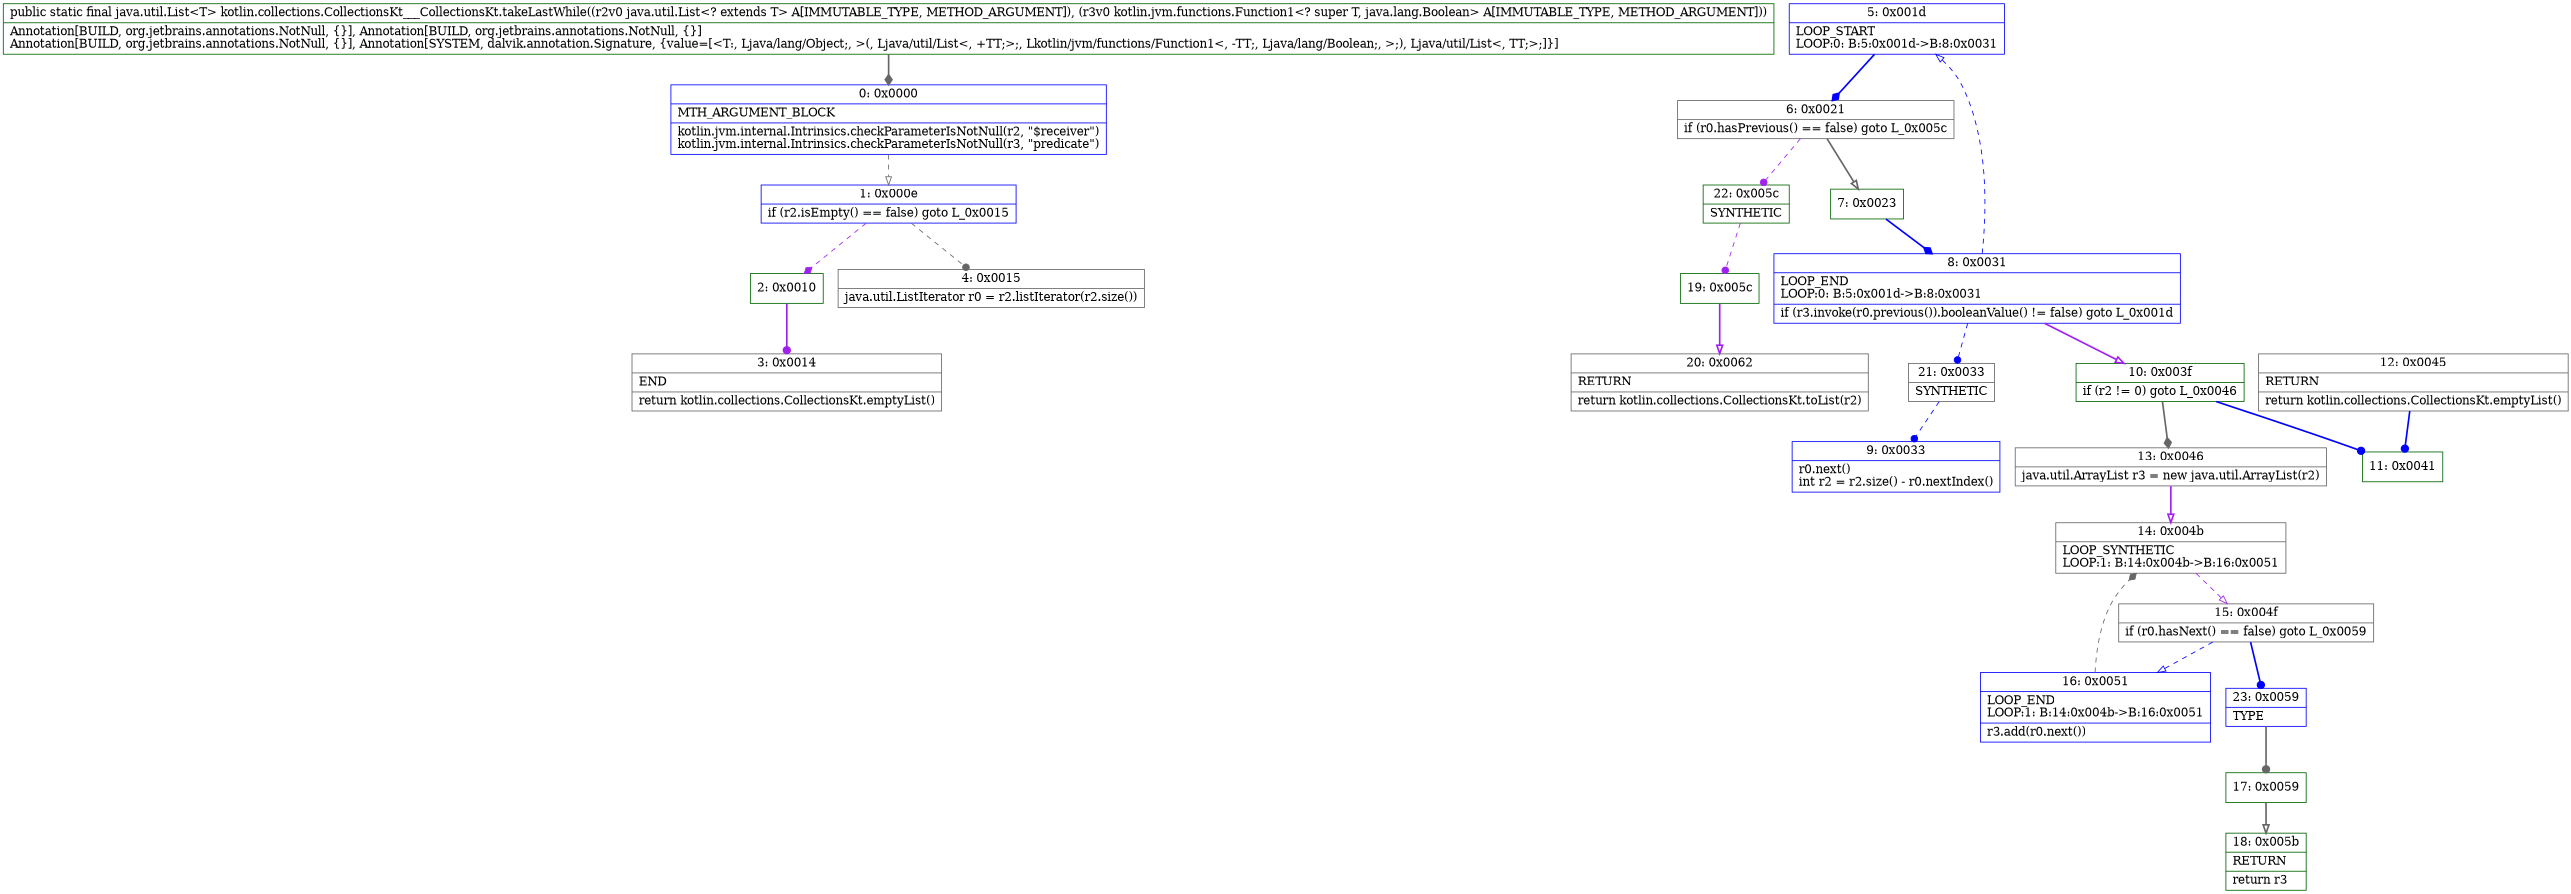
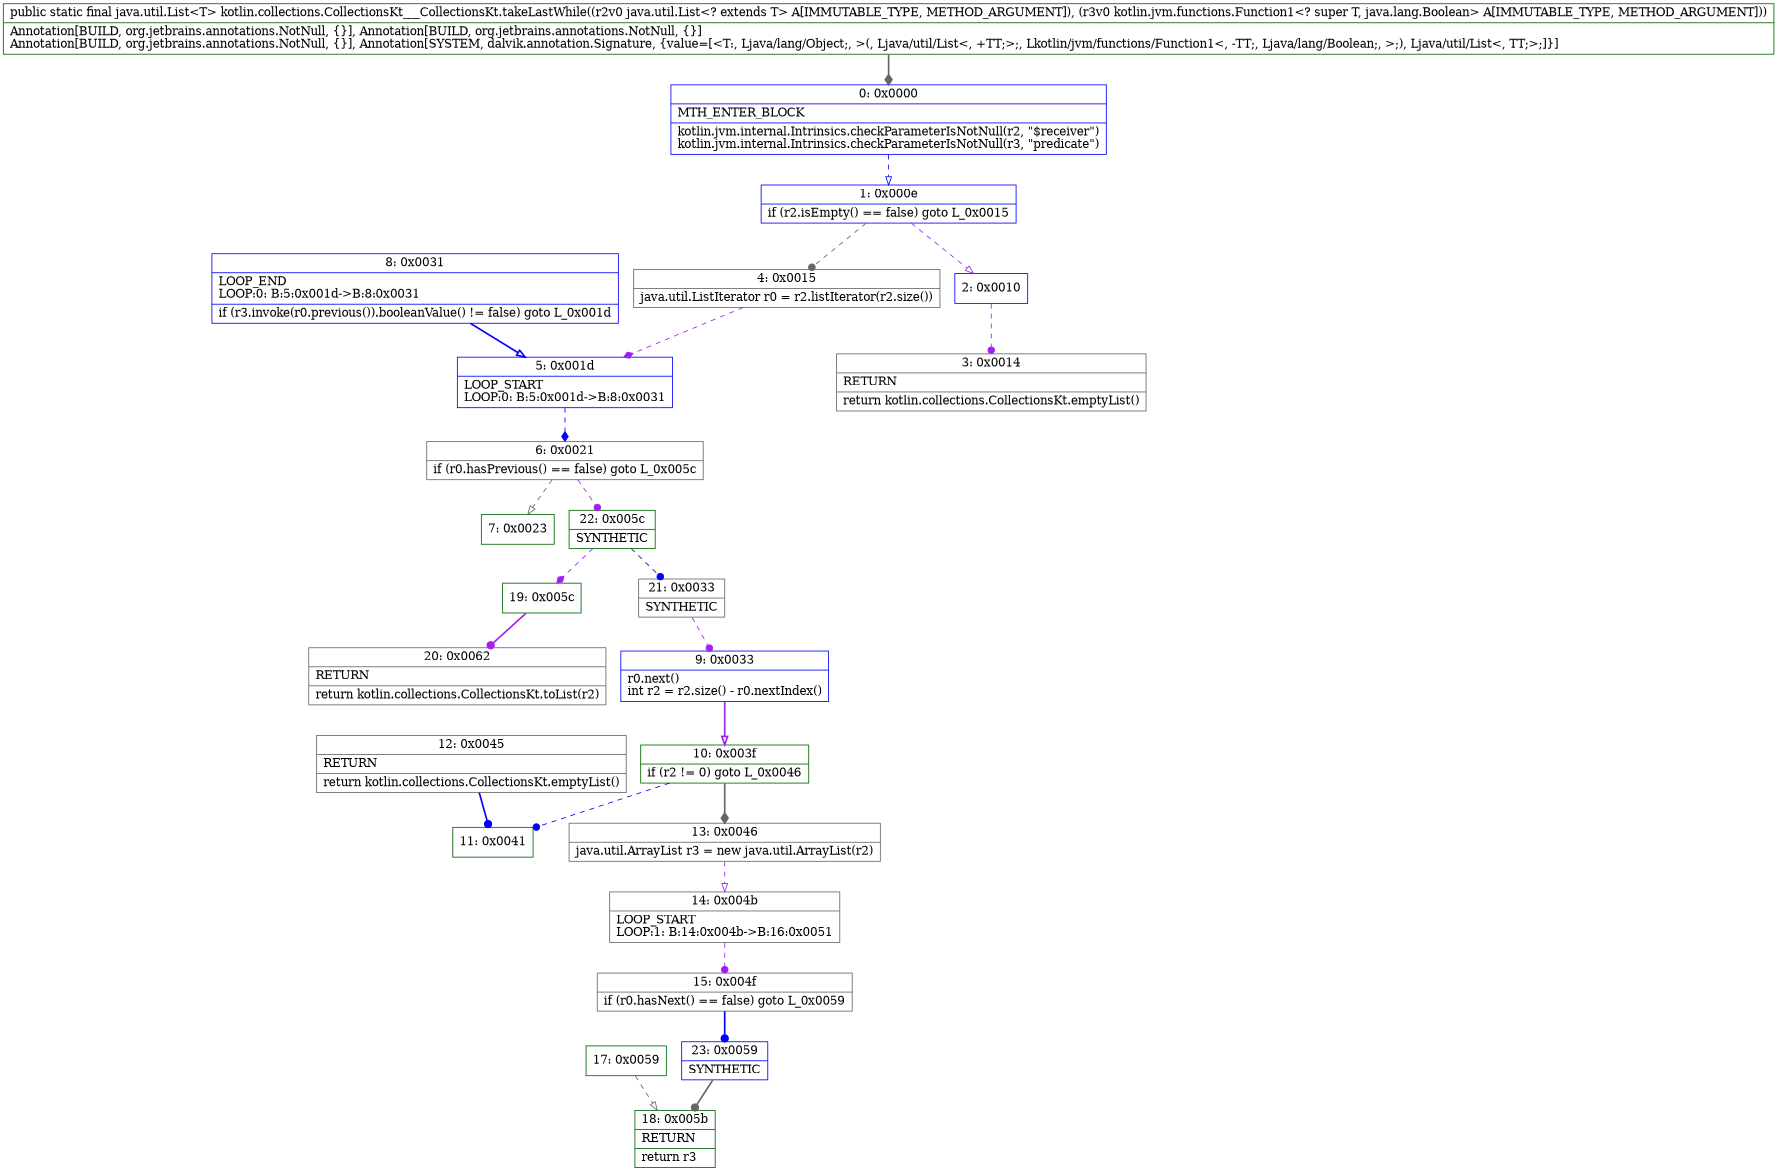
  digraph {
    node [color=gray40 shape=record]
    edge [arrowhead=onormal color=purple style=bold]
-   n1 [color=blue label="{0\:\ 0x0000|MTH_ARGUMENT_BLOCK\l|kotlin.jvm.internal.Intrinsics.checkParameterIsNotNull(r2, \"$receiver\")\lkotlin.jvm.internal.Intrinsics.checkParameterIsNotNull(r3, \"predicate\")\l}"]
+   n1 [color=blue label="{0\:\ 0x0000|MTH_ENTER_BLOCK\l|kotlin.jvm.internal.Intrinsics.checkParameterIsNotNull(r2, \"$receiver\")\lkotlin.jvm.internal.Intrinsics.checkParameterIsNotNull(r3, \"predicate\")\l}"]
    n2 [color=blue label="{1\:\ 0x000e|if (r2.isEmpty() == false) goto L_0x0015\l}"]
-   n3 [color=darkgreen label="{2\:\ 0x0010}"]
+   n3 [color=blue label="{2\:\ 0x0010}"]
    n4 [label="{4\:\ 0x0015|java.util.ListIterator r0 = r2.listIterator(r2.size())\l}"]
-   n5 [label="{3\:\ 0x0014|END\l|return kotlin.collections.CollectionsKt.emptyList()\l}"]
+   n5 [label="{3\:\ 0x0014|RETURN\l|return kotlin.collections.CollectionsKt.emptyList()\l}"]
    n6 [color=blue label="{5\:\ 0x001d|LOOP_START\lLOOP:0: B:5:0x001d\-\>B:8:0x0031\l}"]
    n7 [label="{6\:\ 0x0021|if (r0.hasPrevious() == false) goto L_0x005c\l}"]
    n8 [color=darkgreen label="{7\:\ 0x0023}"]
    n9 [color=darkgreen label="{22\:\ 0x005c|SYNTHETIC\l}"]
    n10 [color=blue label="{8\:\ 0x0031|LOOP_END\lLOOP:0: B:5:0x001d\-\>B:8:0x0031\l|if (r3.invoke(r0.previous()).booleanValue() != false) goto L_0x001d\l}"]
    n11 [color=darkgreen label="{19\:\ 0x005c}"]
    n12 [label="{21\:\ 0x0033|SYNTHETIC\l}"]
    n13 [color=blue label="{9\:\ 0x0033|r0.next()\lint r2 = r2.size() \- r0.nextIndex()\l}"]
    n14 [color=darkgreen label="{10\:\ 0x003f|if (r2 != 0) goto L_0x0046\l}"]
    n15 [color=darkgreen label="{11\:\ 0x0041}"]
    n16 [label="{13\:\ 0x0046|java.util.ArrayList r3 = new java.util.ArrayList(r2)\l}"]
-   n17 [label="{14\:\ 0x004b|LOOP_SYNTHETIC\lLOOP:1: B:14:0x004b\-\>B:16:0x0051\l}"]
+   n17 [label="{14\:\ 0x004b|LOOP_START\lLOOP:1: B:14:0x004b\-\>B:16:0x0051\l}"]
    n18 [label="{12\:\ 0x0045|RETURN\l|return kotlin.collections.CollectionsKt.emptyList()\l}"]
    n19 [label="{15\:\ 0x004f|if (r0.hasNext() == false) goto L_0x0059\l}"]
-   n20 [color=blue label="{16\:\ 0x0051|LOOP_END\lLOOP:1: B:14:0x004b\-\>B:16:0x0051\l|r3.add(r0.next())\l}"]
-   n21 [color=blue label="{23\:\ 0x0059|TYPE\l}"]
+   n21 [color=blue label="{23\:\ 0x0059|SYNTHETIC\l}"]
    n22 [color=darkgreen label="{17\:\ 0x0059}"]
    n23 [color=darkgreen label="{18\:\ 0x005b|RETURN\l|return r3\l}"]
    n24 [label="{20\:\ 0x0062|RETURN\l|return kotlin.collections.CollectionsKt.toList(r2)\l}"]
    n25 [color=darkgreen label="{public static final java.util.List\<T\> kotlin.collections.CollectionsKt___CollectionsKt.takeLastWhile((r2v0 java.util.List\<? extends T\> A[IMMUTABLE_TYPE, METHOD_ARGUMENT]), (r3v0 kotlin.jvm.functions.Function1\<? super T, java.lang.Boolean\> A[IMMUTABLE_TYPE, METHOD_ARGUMENT]))  | Annotation[BUILD, org.jetbrains.annotations.NotNull, \{\}], Annotation[BUILD, org.jetbrains.annotations.NotNull, \{\}]\lAnnotation[BUILD, org.jetbrains.annotations.NotNull, \{\}], Annotation[SYSTEM, dalvik.annotation.Signature, \{value=[\<T:, Ljava\/lang\/Object;, \>(, Ljava\/util\/List\<, +TT;\>;, Lkotlin\/jvm\/functions\/Function1\<, \-TT;, Ljava\/lang\/Boolean;, \>;), Ljava\/util\/List\<, TT;\>;]\}]\l}"]
-   n1 -> n2 [color=gray40 style=dashed]
-   n2 -> n3 [arrowhead=diamond style=dashed]
+   n1 -> n2 [color=blue style=dashed]
+   n2 -> n3 [style=dashed]
    n2 -> n4 [arrowhead=dot color=gray40 style=dashed]
-   n3 -> n5 [arrowhead=dot]
-   n6 -> n7 [arrowhead=diamond color=blue]
-   n7 -> n8 [color=gray40]
+   n3 -> n5 [arrowhead=dot style=dashed]
+   n4 -> n6 [arrowhead=diamond style=dashed]
+   n6 -> n7 [arrowhead=diamond color=blue style=dashed]
+   n7 -> n8 [color=gray40 style=dashed]
    n7 -> n9 [arrowhead=dot style=dashed]
-   n8 -> n10 [arrowhead=diamond color=blue]
-   n9 -> n11 [arrowhead=dot style=dashed]
-   n10 -> n6 [color=blue style=dashed]
-   n10 -> n12 [arrowhead=dot color=blue style=dashed]
-   n11 -> n24
-   n12 -> n13 [arrowhead=dot color=blue style=dashed]
-   n10 -> n14
-   n14 -> n15 [arrowhead=dot color=blue]
+   n9 -> n11 [arrowhead=diamond style=dashed]
+   n10 -> n6 [color=blue]
+   n9 -> n12 [arrowhead=dot color=blue style=dashed]
+   n11 -> n24 [arrowhead=dot]
+   n12 -> n13 [arrowhead=dot style=dashed]
+   n13 -> n14
+   n14 -> n15 [arrowhead=dot color=blue style=dashed]
    n14 -> n16 [arrowhead=diamond color=gray40]
-   n16 -> n17
-   n17 -> n19 [style=dashed]
+   n16 -> n17 [style=dashed]
+   n17 -> n19 [arrowhead=dot style=dashed]
    n18 -> n15 [arrowhead=dot color=blue]
-   n19 -> n20 [color=blue style=dashed]
    n19 -> n21 [arrowhead=dot color=blue]
-   n20 -> n17 [arrowhead=diamond color=gray40 style=dashed]
-   n21 -> n22 [arrowhead=dot color=gray40]
-   n22 -> n23 [color=gray40]
+   n21 -> n23 [arrowhead=dot color=gray40]
+   n22 -> n23 [color=gray40 style=dashed]
    n25 -> n1 [arrowhead=diamond color=gray40]
  }
